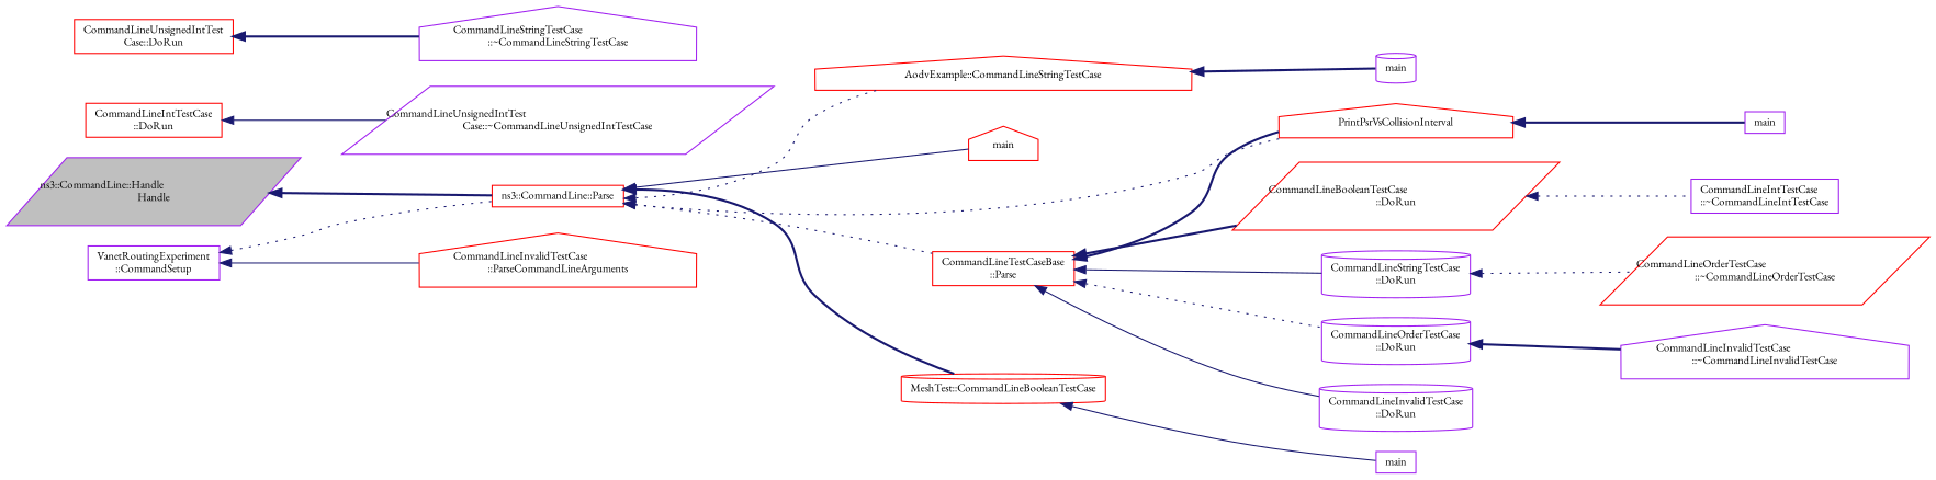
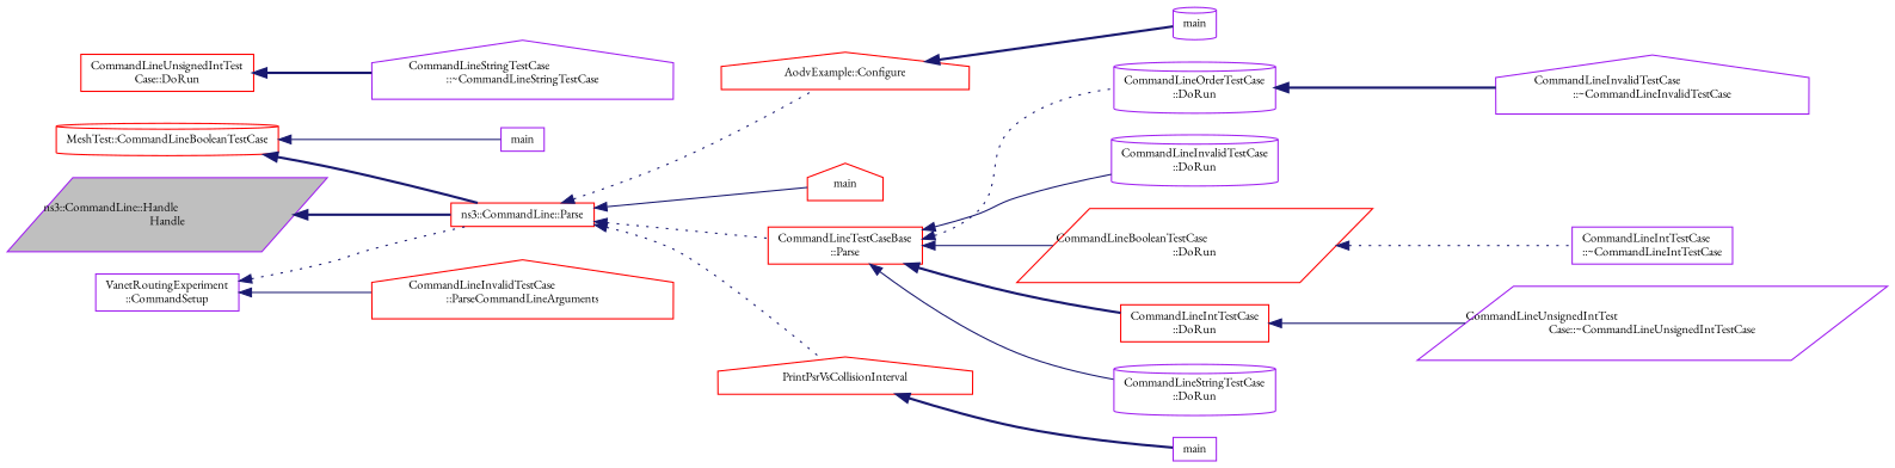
  digraph {
    fontname="EB Garamond"
    rankdir=LR
    node [color=purple fillcolor=white fontname="EB Garamond" fontsize=10 shape=box style=filled]
    edge [color=midnightblue dir=back fontname="EB Garamond" fontsize=10 labelfontname=Helvetica labelfontsize=10 style=bold]
    n1 [fillcolor=grey75 fontcolor=black height=0.2 label="ns3::CommandLine::Handle\lHandle" shape=parallelogram width=0.4]
    n2 [color=red height=0.2 label="ns3::CommandLine::Parse" width=0.4]
-   n3 [color=red height=0.2 label="AodvExample::CommandLineStringTestCase" shape=house width=0.4]
+   n3 [color=red height=0.2 label="AodvExample::Configure" shape=house width=0.4]
    n4 [color=red height=0.2 label=main shape=house width=0.4]
    n5 [color=red height=0.2 label="CommandLineTestCaseBase\l::Parse" width=0.4]
    n6 [color=red height=0.2 label="MeshTest::CommandLineBooleanTestCase" shape=cylinder width=0.4]
    n7 [color=red height=0.2 label=PrintPsrVsCollisionInterval shape=house width=0.4]
    n8 [height=0.2 label=main shape=cylinder width=0.4]
    n9 [color=red height=0.2 label="CommandLineBooleanTestCase\l::DoRun" shape=parallelogram width=0.4]
    n10 [color=red height=0.2 label="CommandLineIntTestCase\l::DoRun" width=0.4]
    n11 [height=0.2 label="CommandLineStringTestCase\l::DoRun" shape=cylinder width=0.4]
    n12 [height=0.2 label="CommandLineOrderTestCase\l::DoRun" shape=cylinder width=0.4]
    n13 [height=0.2 label="CommandLineInvalidTestCase\l::DoRun" shape=cylinder width=0.4]
    n14 [height=0.2 label=main width=0.4]
    n15 [height=0.2 label="VanetRoutingExperiment\l::CommandSetup" width=0.4]
    n16 [color=red height=0.2 label="CommandLineInvalidTestCase\l::ParseCommandLineArguments" shape=house width=0.4]
    n17 [height=0.2 label=main width=0.4]
    n18 [height=0.2 label="CommandLineIntTestCase\l::~CommandLineIntTestCase" width=0.4]
    n19 [height=0.2 label="CommandLineUnsignedIntTest\lCase::~CommandLineUnsignedIntTestCase" shape=parallelogram width=0.4]
    n20 [color=red height=0.2 label="CommandLineUnsignedIntTest\lCase::DoRun" width=0.4]
    n21 [height=0.2 label="CommandLineStringTestCase\l::~CommandLineStringTestCase" shape=house width=0.4]
-   n22 [color=red height=0.2 label="CommandLineOrderTestCase\l::~CommandLineOrderTestCase" shape=parallelogram width=0.4]
    n23 [height=0.2 label="CommandLineInvalidTestCase\l::~CommandLineInvalidTestCase" shape=house width=0.4]
    n1 -> n2
    n2 -> n3 [style=dotted]
    n2 -> n4 [style=solid]
    n2 -> n5 [style=dotted]
-   n2 -> n6
+   n6 -> n2
    n2 -> n7 [style=dotted]
    n3 -> n8
-   n5 -> n9
-   n5 -> n7
+   n5 -> n9 [style=solid]
+   n5 -> n10
    n5 -> n11 [style=solid]
    n5 -> n12 [style=dotted]
    n5 -> n13 [style=solid]
    n6 -> n14 [style=solid]
    n7 -> n17
    n9 -> n18 [style=dotted]
    n10 -> n19 [style=solid]
-   n11 -> n22 [style=dotted]
    n12 -> n23
    n15 -> n2 [style=dotted]
    n15 -> n16 [style=solid]
    n20 -> n21
  }
